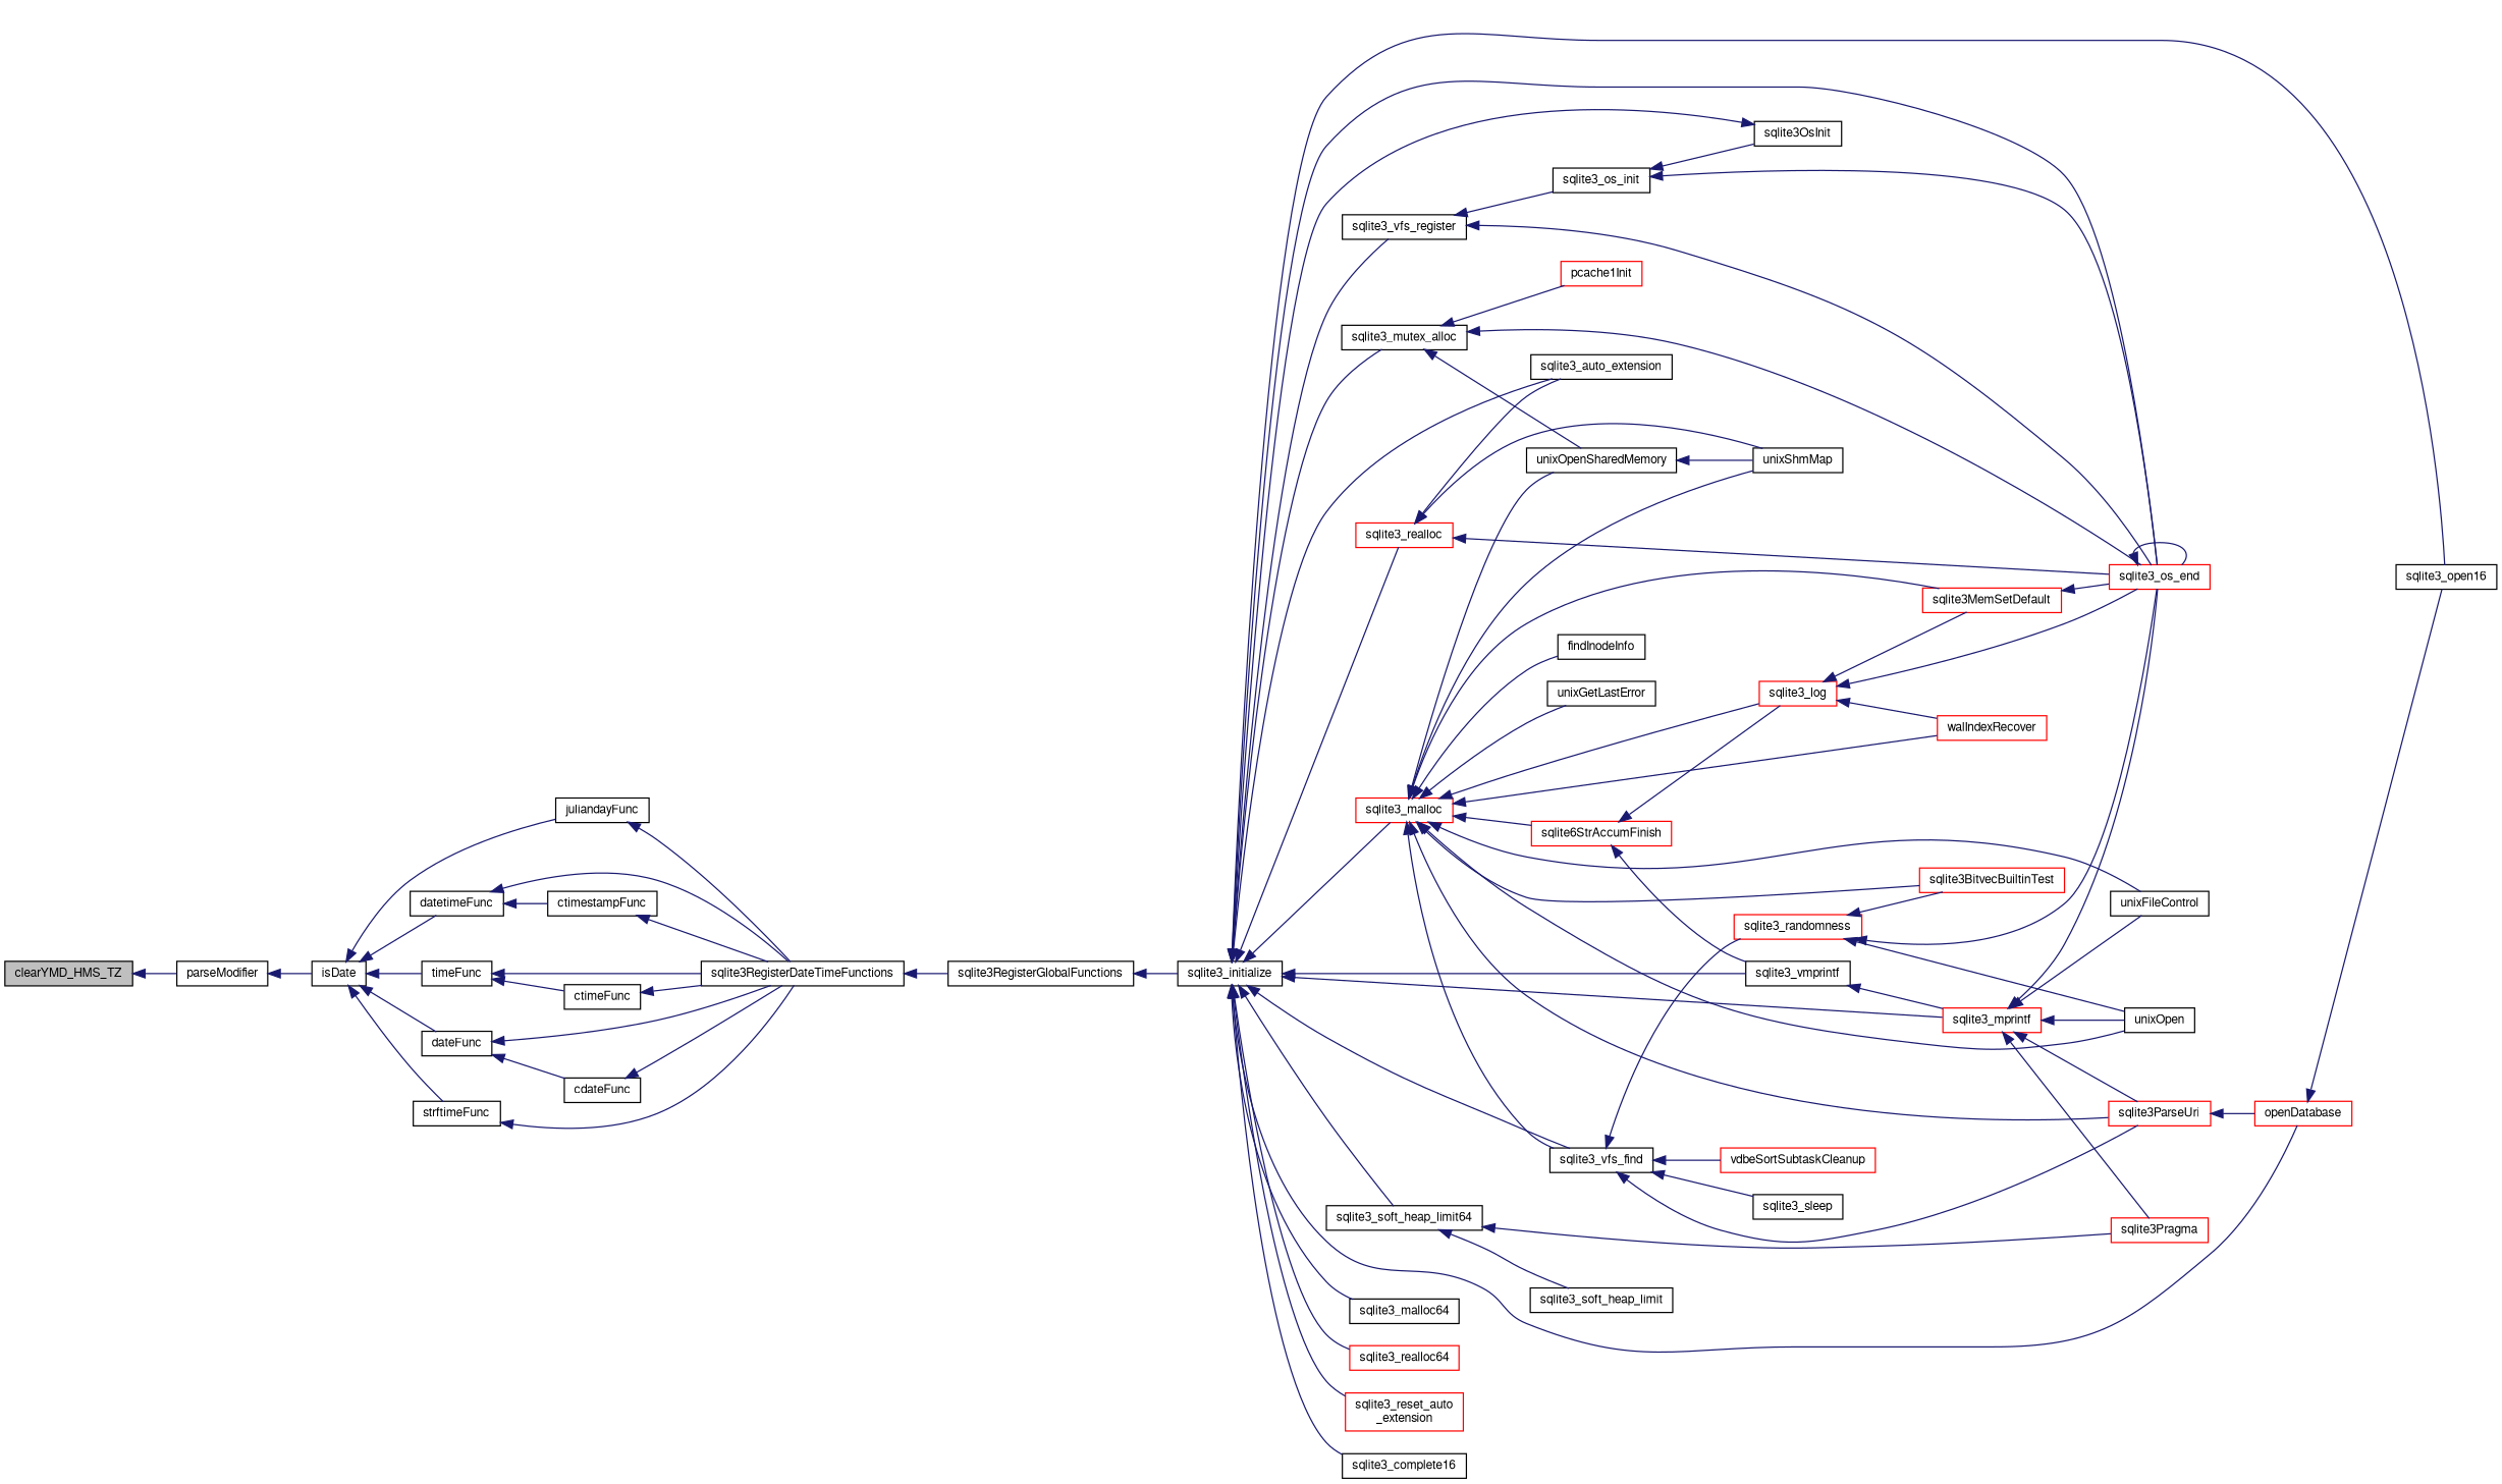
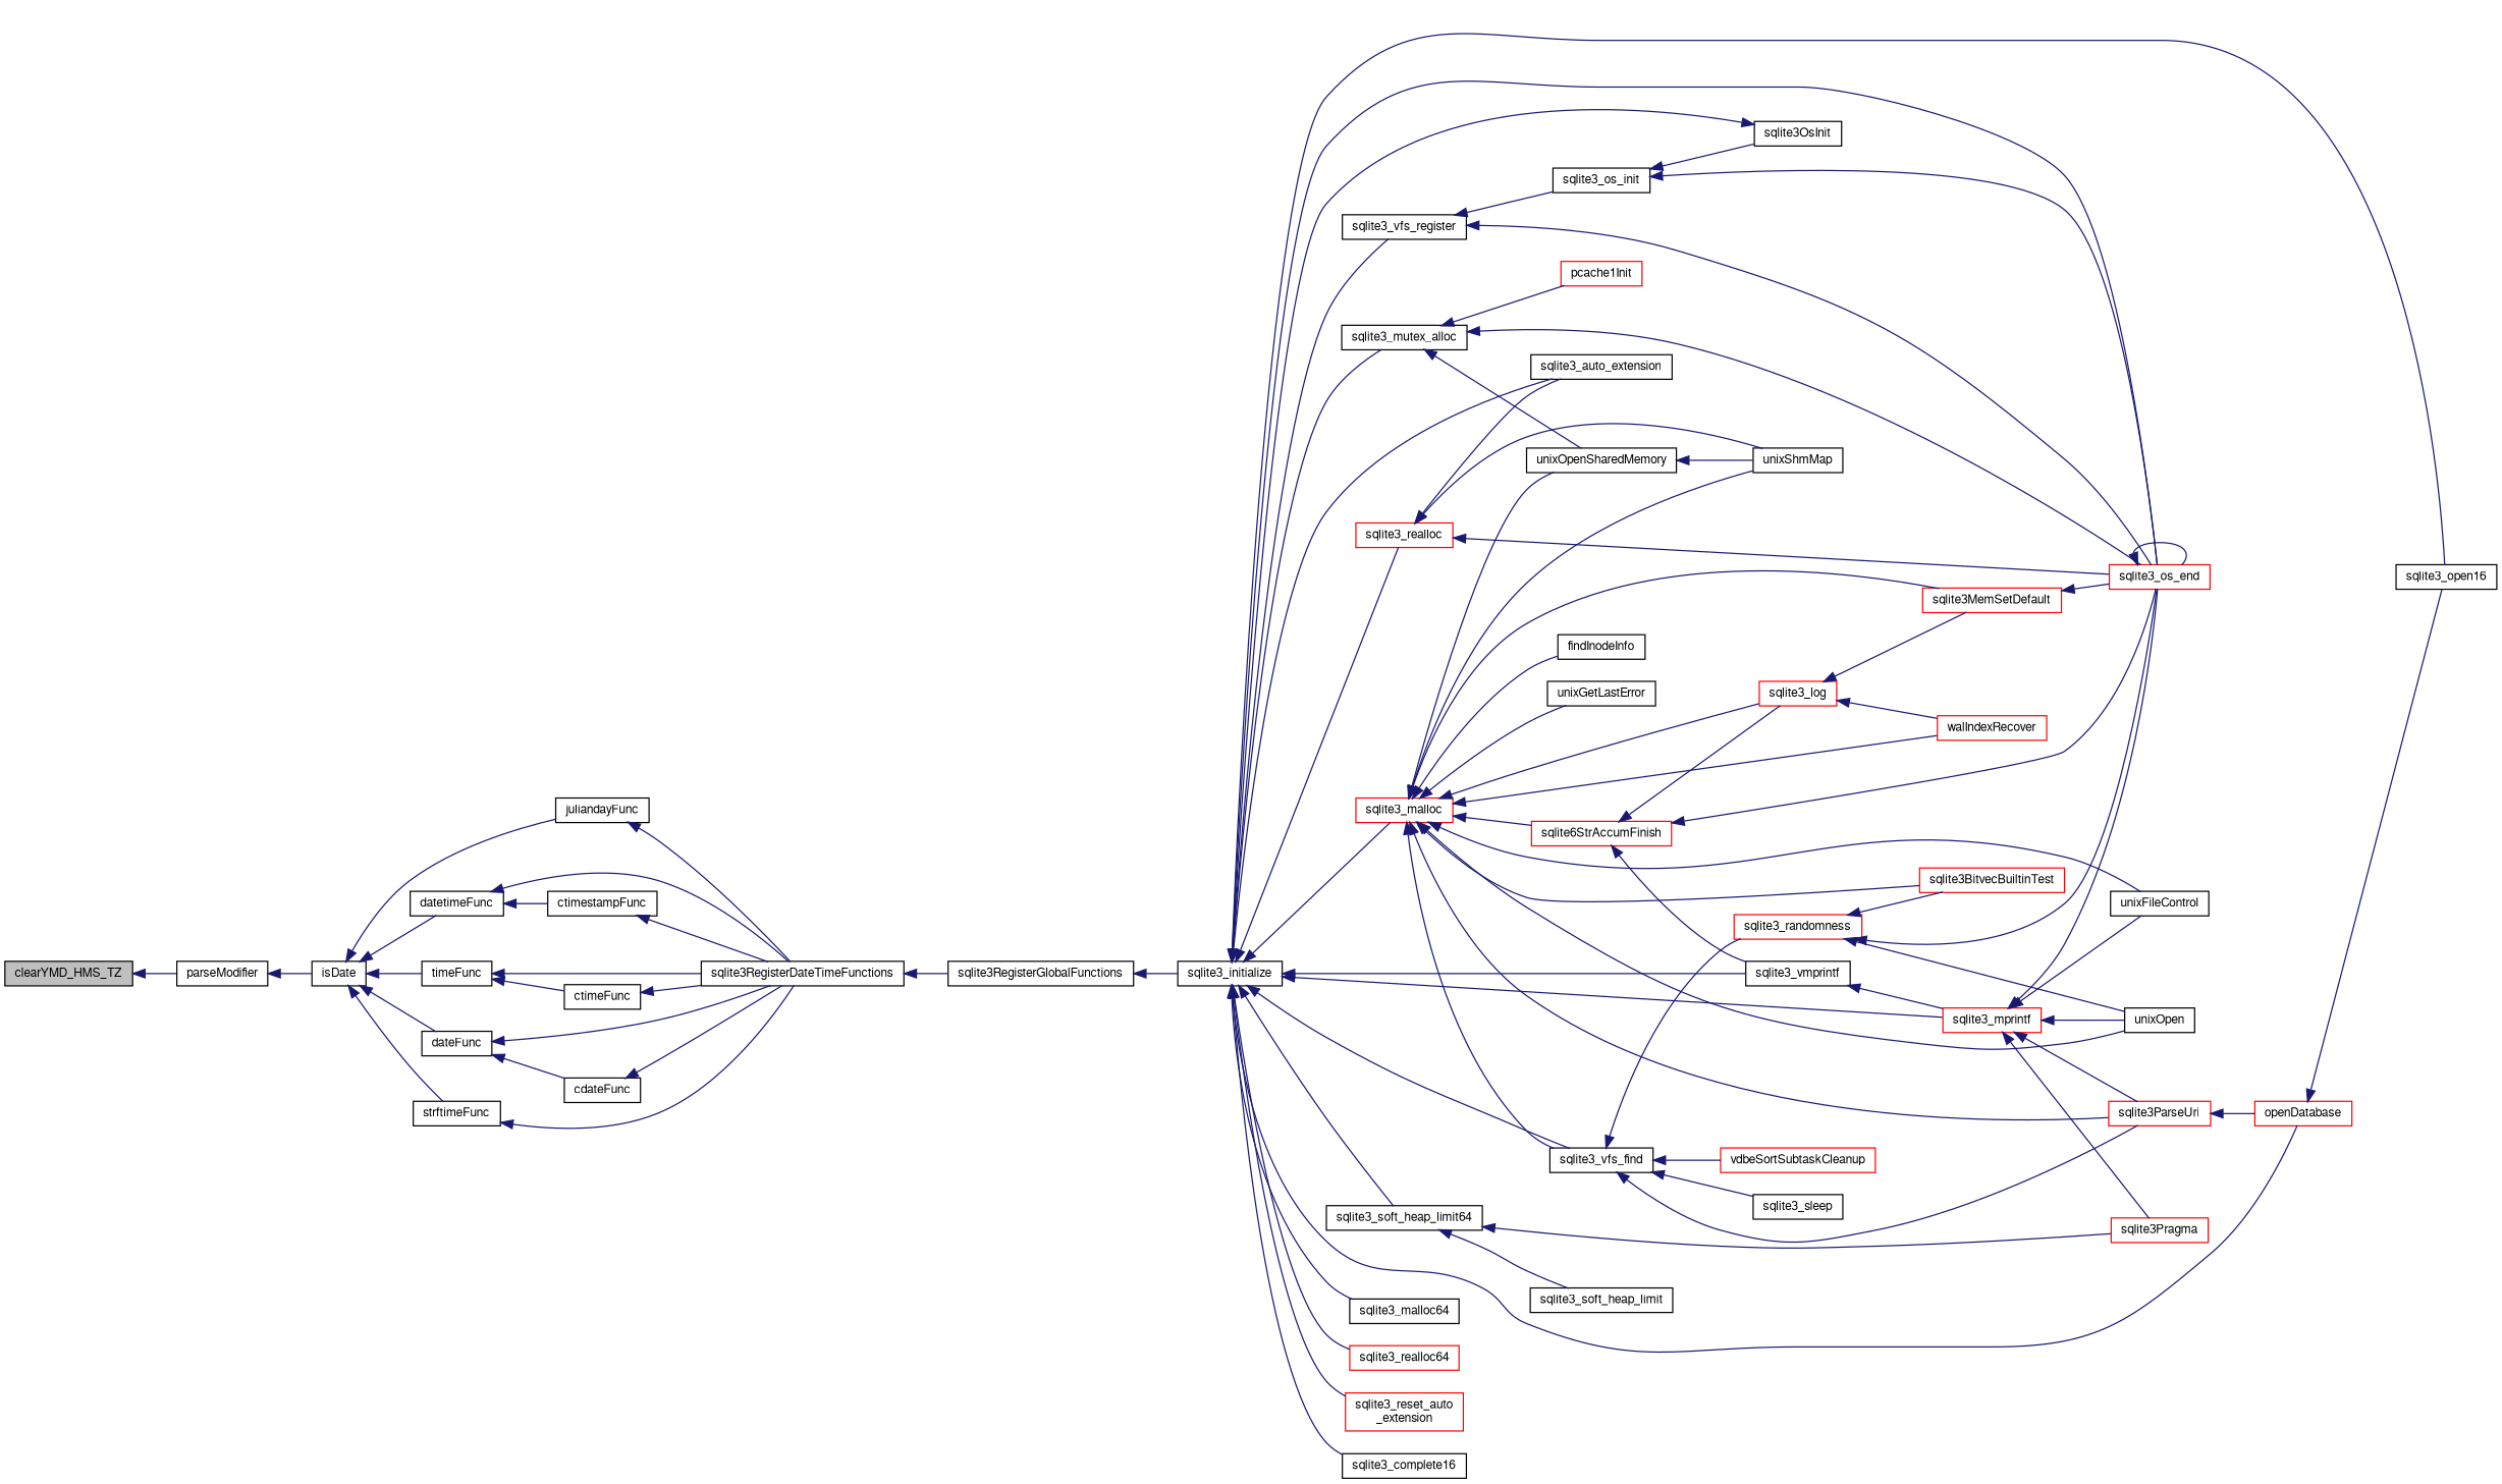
  digraph {
    rankdir=LR
    node [color=black fillcolor=white fontname=FreeSans fontsize=10 shape=record style=filled]
    edge [color=midnightblue dir=back fontname=FreeSans fontsize=10 labelfontname=FreeSans labelfontsize=10 style=solid]
    n1 [fillcolor=grey75 fontcolor=black height=0.2 label=clearYMD_HMS_TZ width=0.4]
    n2 [height=0.2 label=parseModifier width=0.4]
    n3 [height=0.2 label=isDate width=0.4]
    n4 [height=0.2 label=juliandayFunc width=0.4]
    n5 [height=0.2 label=datetimeFunc width=0.4]
    n6 [height=0.2 label=timeFunc width=0.4]
    n7 [height=0.2 label=dateFunc width=0.4]
    n8 [height=0.2 label=strftimeFunc width=0.4]
    n9 [height=0.2 label=sqlite3RegisterDateTimeFunctions width=0.4]
    n10 [height=0.2 label=ctimestampFunc width=0.4]
    n11 [height=0.2 label=ctimeFunc width=0.4]
    n12 [height=0.2 label=cdateFunc width=0.4]
    n13 [height=0.2 label=sqlite3RegisterGlobalFunctions width=0.4]
    n14 [height=0.2 label=sqlite3_initialize width=0.4]
    n15 [height=0.2 label=sqlite3_vfs_find width=0.4]
    n16 [color=red height=0.2 label=sqlite3_os_end width=0.4]
    n17 [color=red height=0.2 label=openDatabase width=0.4]
    n18 [height=0.2 label=sqlite3_open16 width=0.4]
    n19 [height=0.2 label=sqlite3_vfs_register width=0.4]
    n20 [height=0.2 label=sqlite3_mutex_alloc width=0.4]
    n21 [height=0.2 label=sqlite3_soft_heap_limit64 width=0.4]
    n22 [color=red height=0.2 label=sqlite3_malloc width=0.4]
    n23 [height=0.2 label=sqlite3_vmprintf width=0.4]
    n24 [color=red height=0.2 label=sqlite3_mprintf width=0.4]
    n25 [height=0.2 label=sqlite3_malloc64 width=0.4]
    n26 [color=red height=0.2 label=sqlite3_realloc width=0.4]
    n27 [height=0.2 label=sqlite3_auto_extension width=0.4]
    n28 [color=red height=0.2 label=sqlite3_realloc64 width=0.4]
    n29 [color=red height=0.2 label="sqlite3_reset_auto\l_extension" width=0.4]
    n30 [height=0.2 label=sqlite3_complete16 width=0.4]
    n31 [color=red height=0.2 label=sqlite3_randomness width=0.4]
    n32 [color=red height=0.2 label=vdbeSortSubtaskCleanup width=0.4]
    n33 [color=red height=0.2 label=sqlite3ParseUri width=0.4]
    n34 [height=0.2 label=sqlite3_sleep width=0.4]
    n35 [height=0.2 label=sqlite3_os_init width=0.4]
    n36 [height=0.2 label=unixOpenSharedMemory width=0.4]
    n37 [color=red height=0.2 label=pcache1Init width=0.4]
    n38 [height=0.2 label=sqlite3_soft_heap_limit width=0.4]
    n39 [color=red height=0.2 label=sqlite3Pragma width=0.4]
    n40 [height=0.2 label=unixOpen width=0.4]
    n41 [color=red height=0.2 label=sqlite3BitvecBuiltinTest width=0.4]
    n42 [height=0.2 label=unixShmMap width=0.4]
    n43 [color=red height=0.2 label=sqlite3MemSetDefault width=0.4]
    n44 [color=red height=0.2 label=sqlite6StrAccumFinish width=0.4]
    n45 [height=0.2 label=unixFileControl width=0.4]
    n46 [color=red height=0.2 label=sqlite3_log width=0.4]
    n47 [color=red height=0.2 label=walIndexRecover width=0.4]
    n48 [height=0.2 label=findInodeInfo width=0.4]
    n49 [height=0.2 label=unixGetLastError width=0.4]
    n50 [height=0.2 label=sqlite3OsInit width=0.4]
    n1 -> n2
    n2 -> n3
    n3 -> n4
    n3 -> n5
    n3 -> n6
    n3 -> n7
    n3 -> n8
    n4 -> n9
    n5 -> n9
    n5 -> n10
    n6 -> n9
    n6 -> n11
    n7 -> n9
    n7 -> n12
    n8 -> n9
    n9 -> n13
    n10 -> n9
    n11 -> n9
    n12 -> n9
    n13 -> n14
    n14 -> n15
    n14 -> n16
    n14 -> n17
    n14 -> n18
    n14 -> n19
    n14 -> n20
    n14 -> n21
    n14 -> n22
    n14 -> n23
    n14 -> n24
    n14 -> n25
    n14 -> n26
    n14 -> n27
    n14 -> n28
    n14 -> n29
    n14 -> n30
    n15 -> n31
    n15 -> n32
    n15 -> n33
    n15 -> n34
    n16 -> n16
    n17 -> n18
    n19 -> n16
    n19 -> n35
    n20 -> n16
    n20 -> n36
    n20 -> n37
    n21 -> n38
    n21 -> n39
    n22 -> n15
    n22 -> n33
    n22 -> n36
    n22 -> n40
    n22 -> n41
    n22 -> n42
    n22 -> n43
    n22 -> n44
    n22 -> n45
    n22 -> n46
    n22 -> n47
    n22 -> n48
    n22 -> n49
    n23 -> n24
    n24 -> n16
    n24 -> n33
    n24 -> n39
    n24 -> n40
    n24 -> n45
    n26 -> n16
    n26 -> n27
    n26 -> n42
    n31 -> n16
    n31 -> n40
    n31 -> n41
    n33 -> n17
    n35 -> n16
    n35 -> n50
    n36 -> n42
    n43 -> n16
    n44 -> n23
    n44 -> n46
-   n46 -> n16
+   n44 -> n16
    n46 -> n43
    n46 -> n47
    n50 -> n14
  }
